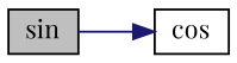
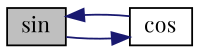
  digraph {
    rankdir=LR
    fontname="Playfair Display"
    node [color=black fontname="Playfair Display" fontsize=12 shape=record]
    edge [color=midnightblue fontname="Playfair Display" fontsize=12 labelfontname=Helvetica labelfontsize=12 style=solid]
    n1 [fillcolor=grey75 fontcolor=black height=0.2 label=sin style=filled width=0.4]
    n2 [height=0.2 label=cos width=0.4]
    n1 -> n2
+   n2 -> n1
  }
